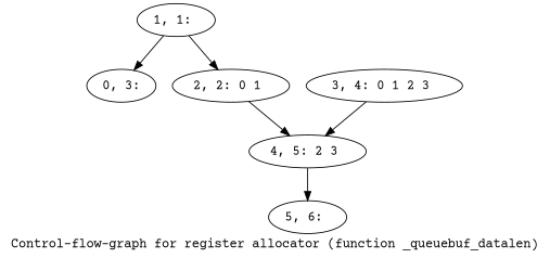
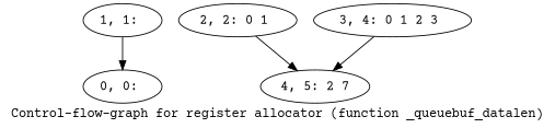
  digraph {
    fontname="Courier Prime"
    label="Control-flow-graph for register allocator (function _queuebuf_datalen)"
    node [fontname="Courier Prime"]
    edge [fontname="Courier Prime"]
-   n1 [label="0, 3:"]
+   n1 [label="0, 0: "]
    n2 [label="1, 1: "]
    n3 [label="2, 2: 0 1 "]
-   n4 [label="4, 5: 2 3 "]
+   n4 [label="4, 5: 2 7"]
    n5 [label="3, 4: 0 1 2 3 "]
-   n6 [label="5, 6: "]
    n2 -> n1
-   n2 -> n3
    n3 -> n4
-   n4 -> n6
    n5 -> n4
  }
